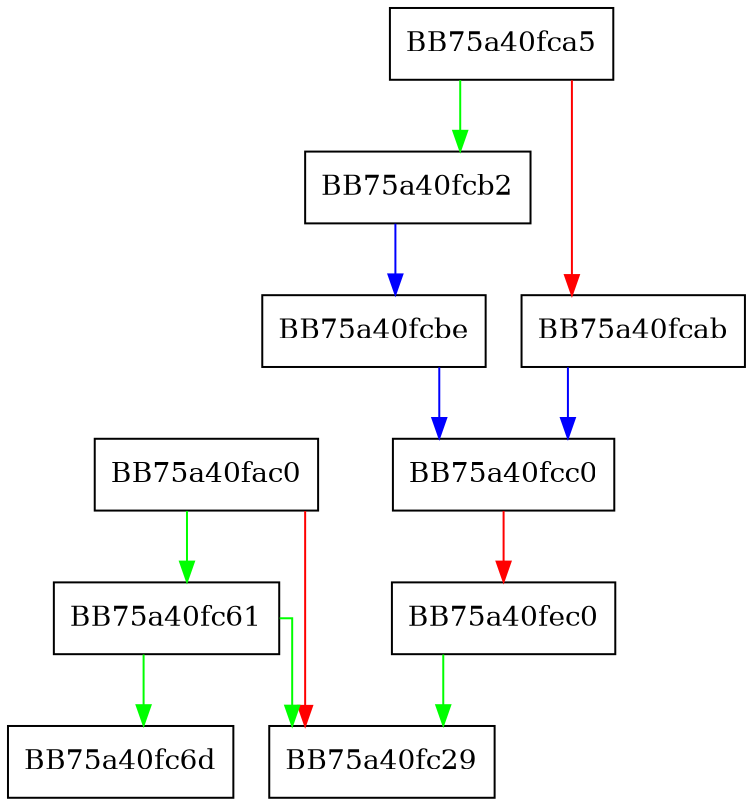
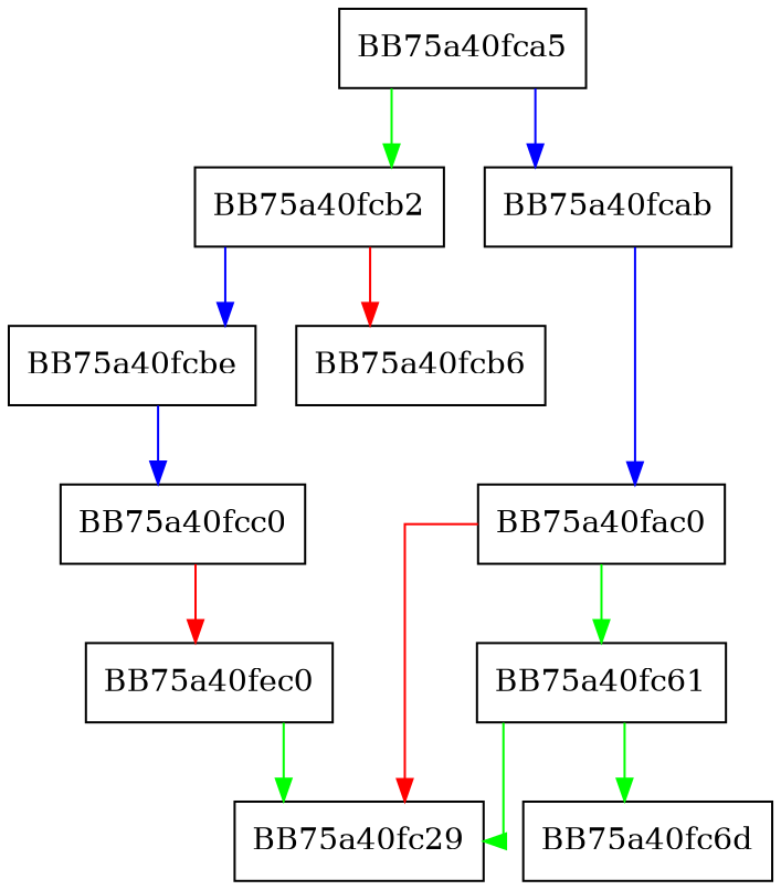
  digraph {
    splines=ortho
    node [shape=box]
    edge [color=green]
    BB75a40fac0
    BB75a40fc61
    BB75a40fc29
    BB75a40fc6d
    BB75a40fec0
    BB75a40fca5
    BB75a40fcb2
    BB75a40fcab
    BB75a40fcbe
+   BB75a40fcb6
    BB75a40fcc0
    BB75a40fac0 -> BB75a40fc61
    BB75a40fac0 -> BB75a40fc29 [color=red]
    BB75a40fc61 -> BB75a40fc29
    BB75a40fc61 -> BB75a40fc6d
    BB75a40fec0 -> BB75a40fc29
    BB75a40fca5 -> BB75a40fcb2
-   BB75a40fca5 -> BB75a40fcab [color=red]
+   BB75a40fca5 -> BB75a40fcab [color=blue]
    BB75a40fcb2 -> BB75a40fcbe [color=blue]
-   BB75a40fcab -> BB75a40fcc0 [color=blue]
+   BB75a40fcb2 -> BB75a40fcb6 [color=red]
+   BB75a40fcab -> BB75a40fac0 [color=blue]
    BB75a40fcbe -> BB75a40fcc0 [color=blue]
    BB75a40fcc0 -> BB75a40fec0 [color=red]
  }
